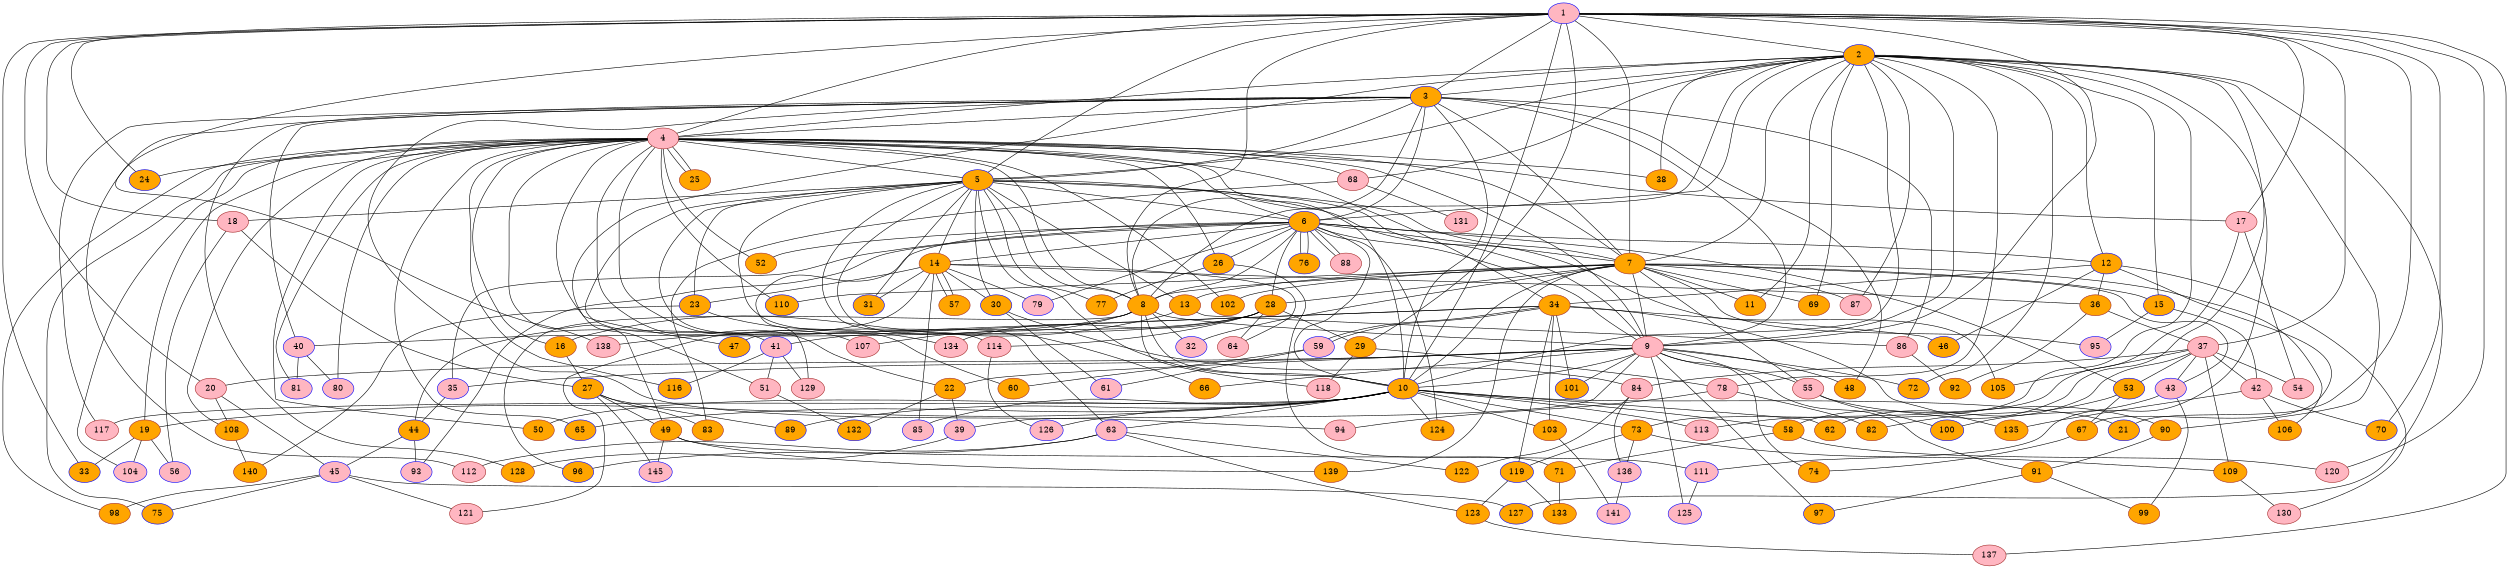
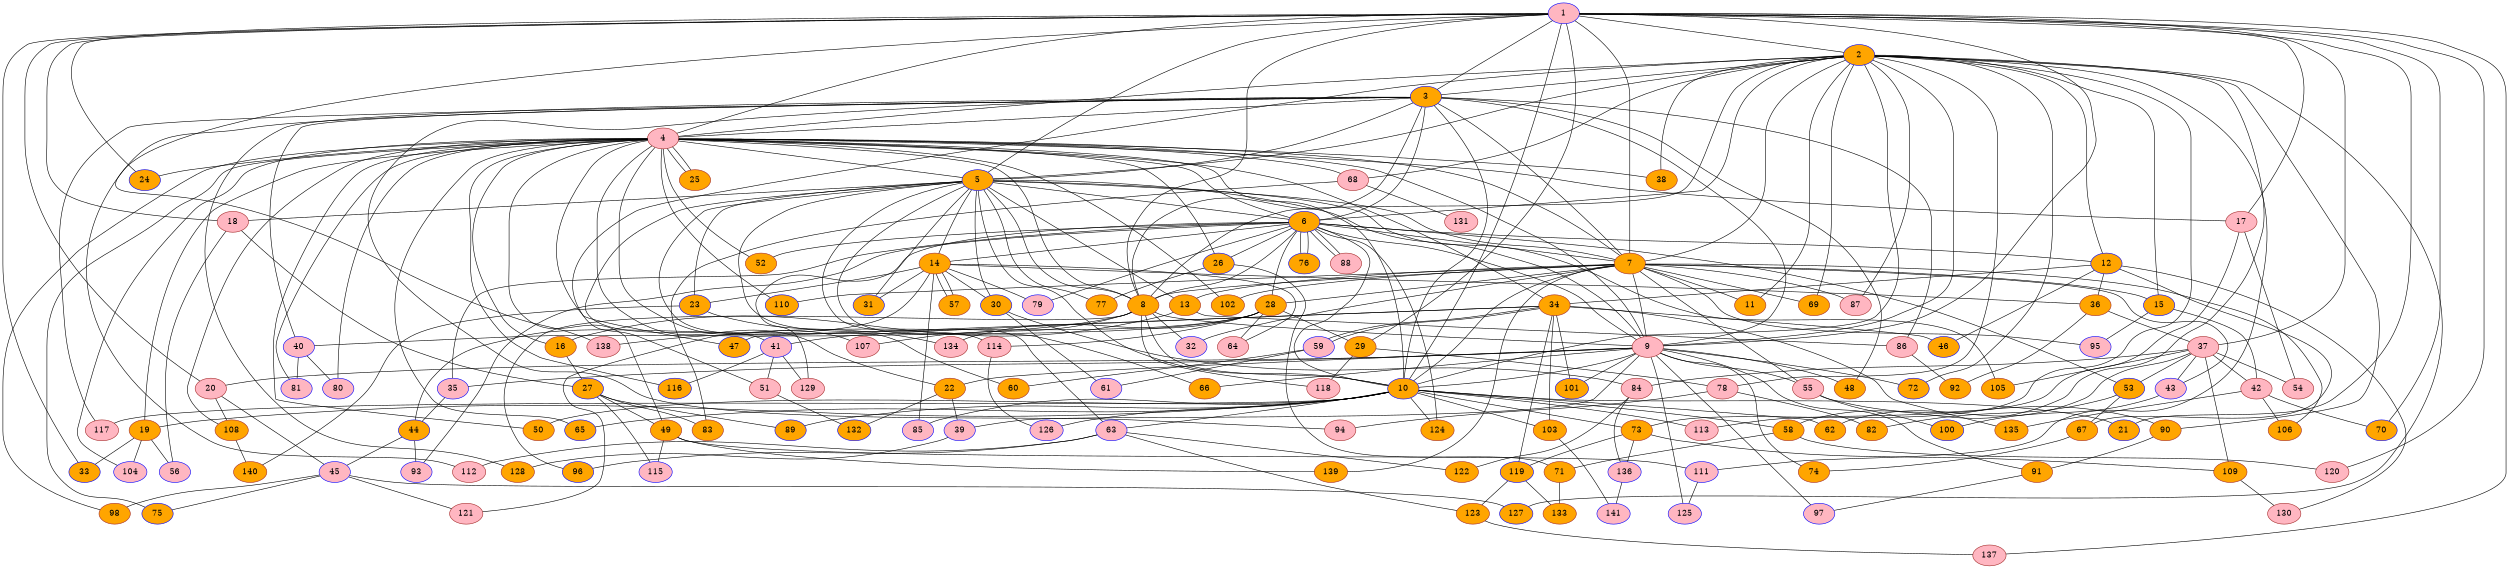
  graph {
    node [color=brown fillcolor=orange style=filled]
    1 [color=blue fillcolor=lightpink]
    2 [color=blue]
    3 [color=blue]
    4 [fillcolor=lightpink]
    5 [color=blue]
    7
    8
    9 [fillcolor=lightpink]
    10 [color=blue]
    17 [fillcolor=lightpink]
    18 [fillcolor=lightpink]
    20 [fillcolor=lightpink]
    21 [color=blue]
    24 [color=blue]
    29
    33 [color=blue]
    37 [fillcolor=lightpink]
    70 [color=blue]
    120 [fillcolor=lightpink]
    137 [fillcolor=lightpink]
    138 [fillcolor=lightpink]
    6 [color=blue]
    11
    12 [color=blue]
    15 [color=blue]
    38
    51 [fillcolor=lightpink]
    58
    68 [fillcolor=lightpink]
    69
    72 [color=blue]
    73
    78 [fillcolor=lightpink]
    87 [fillcolor=lightpink]
    90
    111 [color=blue fillcolor=lightpink]
    127 [color=blue]
    40 [color=blue fillcolor=lightpink]
    48
    86 [fillcolor=lightpink]
    94 [fillcolor=lightpink]
    112 [fillcolor=lightpink]
    117 [fillcolor=lightpink]
    128
    16
    19
    22
    25
    26 [color=blue]
    34
    47 [color=blue]
    49
    50
    52
    65 [color=blue]
    75 [color=blue]
    80 [color=blue fillcolor=lightpink]
    81 [color=blue fillcolor=lightpink]
    98
    102
    104 [color=blue fillcolor=lightpink]
    107 [fillcolor=lightpink]
    108
    110 [color=blue]
    116 [color=blue]
    13
    14
    23 [color=blue]
    30 [color=blue]
    31 [color=blue]
    41 [color=blue fillcolor=lightpink]
    60
    63 [color=blue fillcolor=lightpink]
    66
    77
    105
    114 [fillcolor=lightpink]
    28
    35 [color=blue fillcolor=lightpink]
    53 [color=blue]
    76 [color=blue]
    79 [color=blue fillcolor=lightpink]
    88 [fillcolor=lightpink]
    93 [color=blue fillcolor=lightpink]
    124
    129 [fillcolor=lightpink]
    32 [color=blue fillcolor=lightpink]
    43 [color=blue fillcolor=lightpink]
    55 [fillcolor=lightpink]
    95 [color=blue fillcolor=lightpink]
    106
    139
    96 [color=blue]
    118 [fillcolor=lightpink]
    39 [color=blue fillcolor=lightpink]
    74
    91
-   97 [color=blue]
+   97 [color=blue fillcolor=lightpink]
    101 [color=blue]
    125 [color=blue fillcolor=lightpink]
    62
    85 [color=blue fillcolor=lightpink]
    89 [color=blue]
    103
    113 [fillcolor=lightpink]
    126 [color=blue fillcolor=lightpink]
    54 [fillcolor=lightpink]
    27 [color=blue]
    56 [color=blue fillcolor=lightpink]
    45 [color=blue fillcolor=lightpink]
    42 [fillcolor=lightpink]
    84 [fillcolor=lightpink]
    109
    36
    46 [color=blue]
    67
    130 [fillcolor=lightpink]
    132 [color=blue]
    71
    131 [fillcolor=lightpink]
    83
    119 [color=blue]
    136 [color=blue fillcolor=lightpink]
    82
    92
    59 [color=blue fillcolor=lightpink]
    135
-   115 [color=blue fillcolor=lightpink label=145]
+   115 [color=blue fillcolor=lightpink]
    140
    44 [color=blue]
    57
    64 [fillcolor=lightpink]
    134 [fillcolor=lightpink]
    61 [color=blue fillcolor=lightpink]
    122
    123
    121 [fillcolor=lightpink]
-   99
    100 [color=blue]
    141 [color=blue fillcolor=lightpink]
    133
    1 -- 2
    1 -- 3
    1 -- 4
    1 -- 5
    1 -- 7
    1 -- 8
    1 -- 9
    1 -- 10
    1 -- 17
    1 -- 18
    1 -- 20
    1 -- 21
    1 -- 24
    1 -- 29
    1 -- 33
    1 -- 37
    1 -- 70
    1 -- 120
    1 -- 137
    1 -- 138
    2 -- 3
    2 -- 4
    2 -- 5
    2 -- 7
    2 -- 8
    2 -- 9
    2 -- 10
    2 -- 6
    2 -- 11
    2 -- 12
    2 -- 15
    2 -- 38
    2 -- 51
    2 -- 58
    2 -- 68
    2 -- 69
    2 -- 72
    2 -- 73
    2 -- 78
    2 -- 87
    2 -- 90
    2 -- 111
    2 -- 127
    3 -- 4
    3 -- 5
    3 -- 7
    3 -- 8
    3 -- 9
    3 -- 10
    3 -- 6
    3 -- 40
    3 -- 48
    3 -- 86
    3 -- 94
    3 -- 112
    3 -- 117
    3 -- 128
    4 -- 5
    4 -- 7
    4 -- 8
    4 -- 9
    4 -- 10
    4 -- 17
    4 -- 24
    4 -- 6
    4 -- 38
    4 -- 68
    4 -- 16
    4 -- 19
    4 -- 22
    4 -- 25
    4 -- 25
    4 -- 26
    4 -- 34
    4 -- 47
    4 -- 49
    4 -- 50
    4 -- 52
    4 -- 65
    4 -- 75
    4 -- 80
    4 -- 81
    4 -- 98
    4 -- 102
    4 -- 104
    4 -- 107
    4 -- 108
    4 -- 110
    4 -- 116
    5 -- 7
    5 -- 8
    5 -- 9
    5 -- 10
    5 -- 18
    5 -- 6
    5 -- 13
    5 -- 14
    5 -- 23
    5 -- 30
    5 -- 31
    5 -- 41
    5 -- 60
    5 -- 63
    5 -- 66
    5 -- 77
    5 -- 105
    5 -- 114
    7 -- 8
    7 -- 9
    7 -- 10
    7 -- 11
    7 -- 15
    7 -- 69
    7 -- 87
    7 -- 102
    7 -- 110
    7 -- 13
    7 -- 28
    7 -- 32
    7 -- 43
    7 -- 55
    7 -- 95
    7 -- 106
    7 -- 139
    8 -- 9
    8 -- 10
    8 -- 40
    8 -- 107
    8 -- 32
    8 -- 96
    8 -- 118
    9 -- 10
    9 -- 20
    9 -- 72
    9 -- 48
    9 -- 22
    9 -- 66
    9 -- 35
    9 -- 55
    9 -- 39
    9 -- 74
    9 -- 91
    9 -- 97
    9 -- 101
    9 -- 125
    10 -- 21
    10 -- 58
    10 -- 73
    10 -- 117
    10 -- 19
    10 -- 50
    10 -- 65
    10 -- 63
    10 -- 124
    10 -- 62
    10 -- 85
    10 -- 89
    10 -- 103
    10 -- 113
    10 -- 126
    17 -- 113
    17 -- 54
    18 -- 27
    18 -- 56
    20 -- 108
    20 -- 45
    29 -- 78
    29 -- 118
    37 -- 105
    37 -- 53
    37 -- 43
    37 -- 62
    37 -- 54
    37 -- 42
    37 -- 84
    37 -- 109
    6 -- 7
    6 -- 8
    6 -- 9
    6 -- 10
    6 -- 12
    6 -- 26
    6 -- 52
    6 -- 14
    6 -- 28
    6 -- 35
    6 -- 53
    6 -- 76
    6 -- 76
    6 -- 79
    6 -- 88
    6 -- 88
    6 -- 93
    6 -- 124
    6 -- 129
    12 -- 34
    12 -- 36
    12 -- 46
    12 -- 67
    12 -- 130
    15 -- 95
    15 -- 42
    51 -- 132
    58 -- 120
    58 -- 71
    68 -- 131
    68 -- 83
    73 -- 109
    73 -- 119
    73 -- 136
    78 -- 94
    78 -- 82
    90 -- 91
    111 -- 125
    40 -- 80
    40 -- 81
    86 -- 92
    16 -- 27
    19 -- 33
    19 -- 104
    19 -- 56
    22 -- 39
    22 -- 132
    26 -- 77
    26 -- 71
    34 -- 47
    34 -- 41
    34 -- 101
    34 -- 103
    34 -- 46
    34 -- 119
    34 -- 59
    34 -- 59
    34 -- 135
    49 -- 111
    49 -- 139
    49 -- 115
    108 -- 140
    13 -- 86
    13 -- 16
    14 -- 23
    14 -- 30
    14 -- 31
    14 -- 79
    14 -- 85
    14 -- 36
    14 -- 44
    14 -- 57
    14 -- 57
    14 -- 64
    23 -- 140
    23 -- 134
    30 -- 84
    30 -- 61
    41 -- 51
    41 -- 116
    41 -- 129
    63 -- 112
    63 -- 96
    63 -- 122
    63 -- 123
    114 -- 126
    28 -- 29
    28 -- 138
    28 -- 114
    28 -- 64
    28 -- 134
    28 -- 121
    35 -- 44
    53 -- 67
    53 -- 82
-   43 -- 99
    43 -- 100
    55 -- 90
    55 -- 100
    39 -- 128
    91 -- 97
-   91 -- 99
    103 -- 141
    27 -- 49
    27 -- 89
    27 -- 83
    27 -- 115
    45 -- 127
    45 -- 75
    45 -- 98
    45 -- 121
    42 -- 70
    42 -- 106
    42 -- 135
    84 -- 136
    84 -- 122
    109 -- 130
    36 -- 37
    36 -- 92
    67 -- 74
    71 -- 133
    119 -- 123
    119 -- 133
    136 -- 141
    59 -- 60
    59 -- 61
    44 -- 93
    44 -- 45
    123 -- 137
  }
